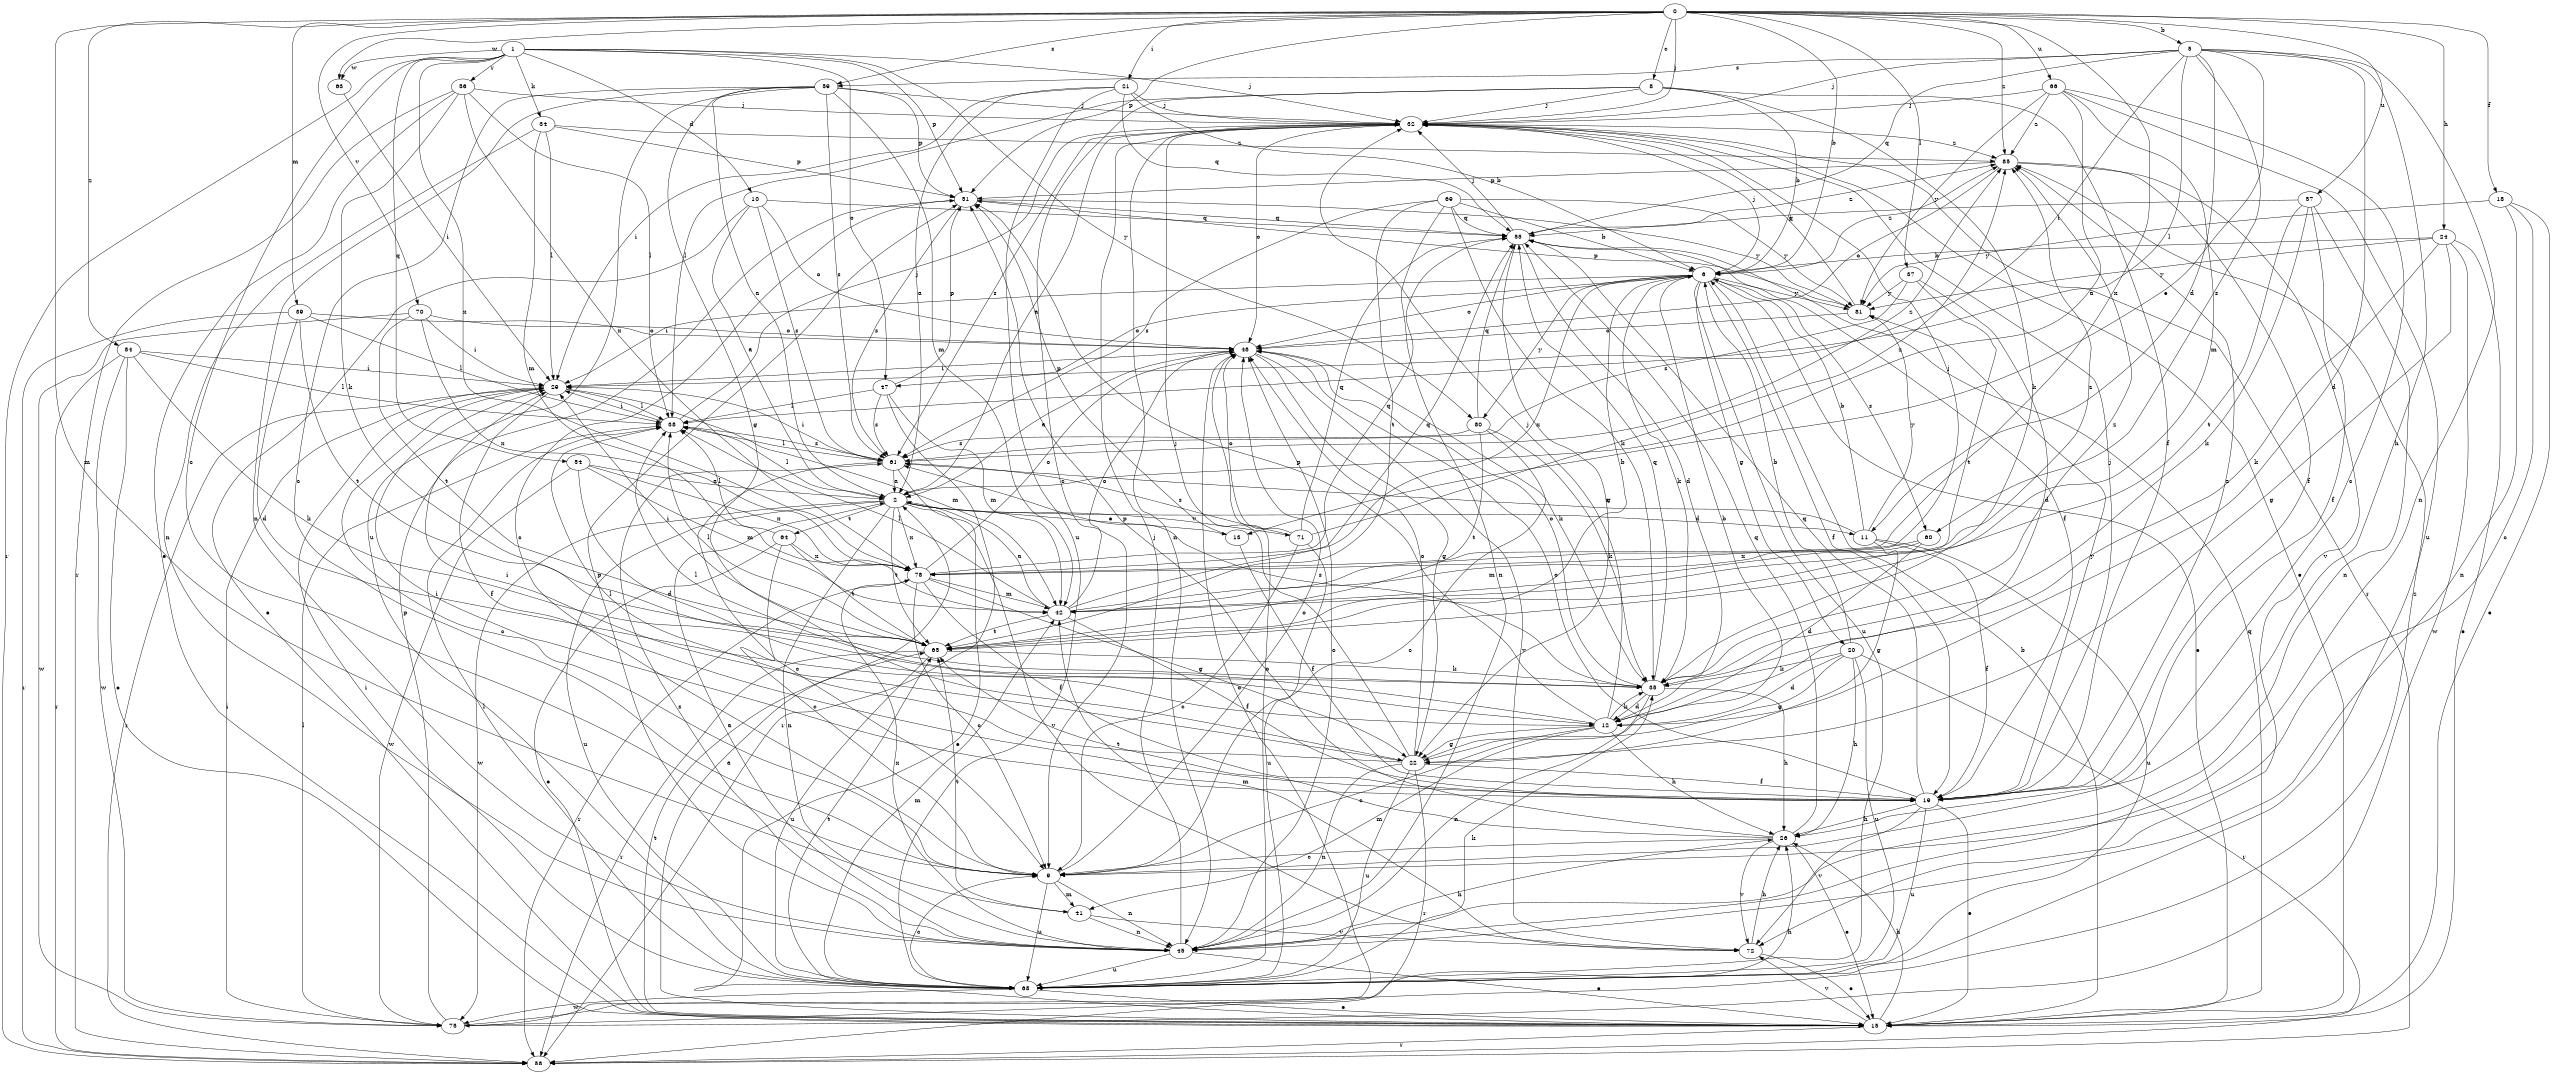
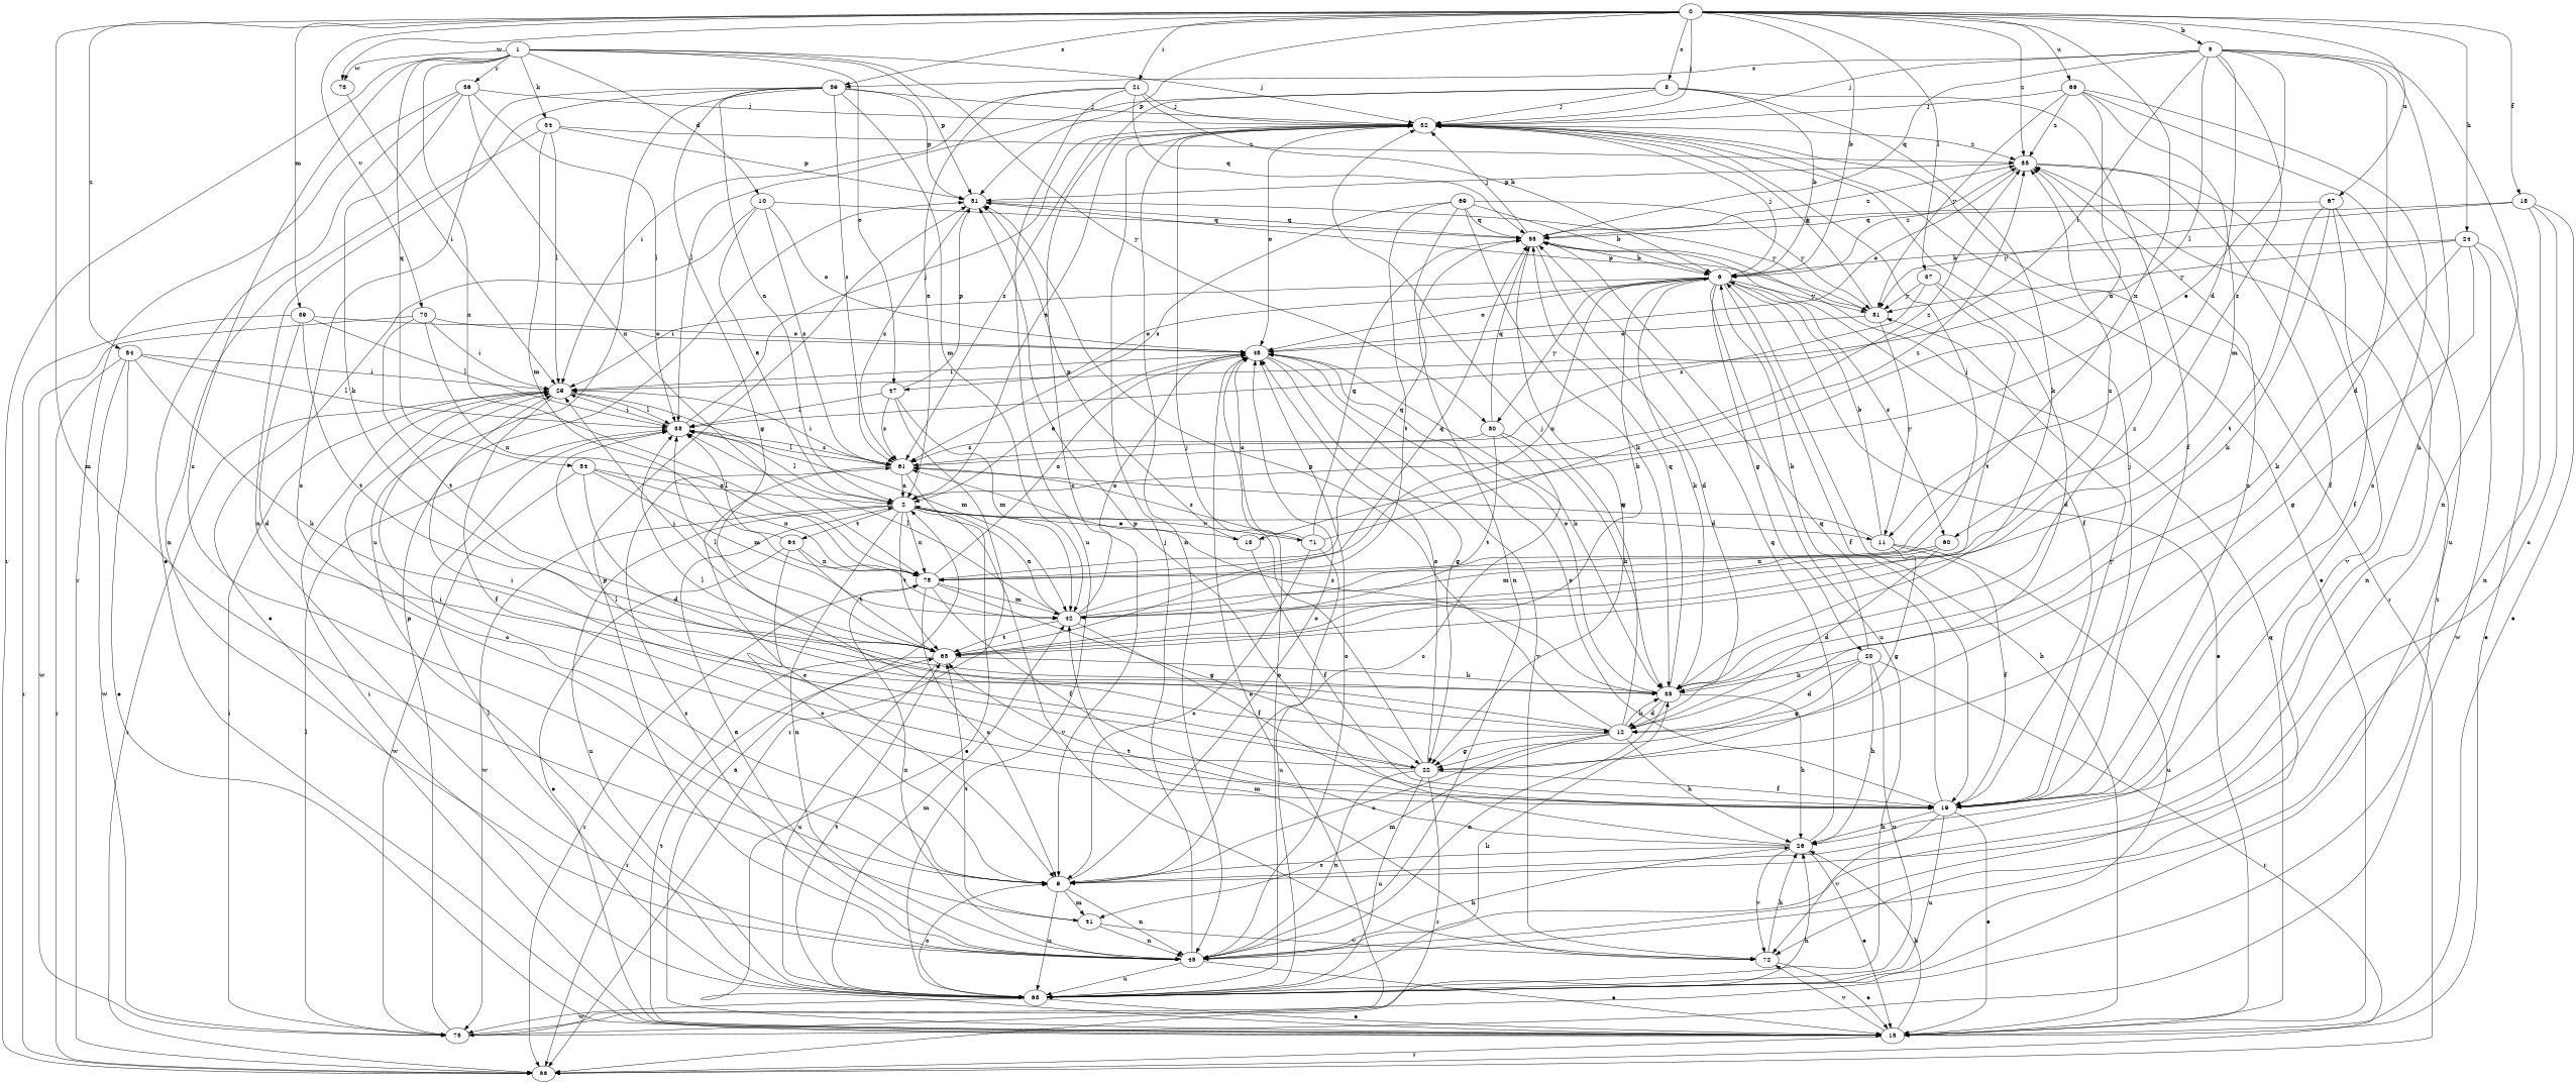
  strict digraph {
    0
    5
    6
    8
    18
    24
    n7 [label=21]
    32
    37
    39
    41
    51
    59
    66
-   67 [label=57]
+   67
    70
-   73 [label=63]
+   73
    78
    n19 [label=84]
    85
    11
    13
    38
    45
    12
    26
    29
    55
    60
    47
    80
    68
    15
    19
    20
    35
    48
    81
    9
    75
    22
    2
    58
    61
    65
    72
    42
    69
    1
    10
    34
    54
    56
    64
    71
    0 -> 5 [label=b]
    0 -> 6 [label=b]
    0 -> 8 [label=c]
    0 -> 18 [label=f]
    0 -> 24 [label=h]
    0 -> n7 [label=i]
    0 -> 32 [label=j]
    0 -> 37 [label=l]
    0 -> 39 [label=m]
    0 -> 41 [label=m]
    0 -> 51 [label=p]
    0 -> 59 [label=s]
    0 -> 66 [label=u]
    0 -> 67 [label=u]
    0 -> 70 [label=v]
    0 -> 73 [label=w]
    0 -> 78 [label=x]
    0 -> n19 [label=z]
    0 -> 85 [label=z]
    5 -> 32 [label=j]
    5 -> 59 [label=s]
    5 -> 11 [label=d]
    5 -> 13 [label=e]
    5 -> 38 [label=l]
    5 -> 45 [label=n]
    5 -> 12 [label=d]
    5 -> 26 [label=h]
    5 -> 29 [label=i]
    5 -> 55 [label=q]
    5 -> 60 [label=s]
    6 -> 32 [label=j]
    6 -> 78 [label=x]
    6 -> 85 [label=z]
    6 -> 29 [label=i]
    6 -> 60 [label=s]
    6 -> 47 [label=o]
    6 -> 80 [label=y]
    6 -> 68 [label=u]
    6 -> 15 [label=e]
    6 -> 19 [label=f]
    6 -> 20 [label=g]
    6 -> 35 [label=k]
    6 -> 48 [label=o]
    6 -> 81 [label=y]
    8 -> 6 [label=b]
    8 -> 32 [label=j]
    8 -> 38 [label=l]
    8 -> 19 [label=f]
    8 -> 35 [label=k]
    8 -> 9 [label=c]
    18 -> 45 [label=n]
+   18 -> 55 [label=q]
    18 -> 15 [label=e]
    18 -> 81 [label=y]
    18 -> 9 [label=c]
    24 -> 6 [label=b]
    24 -> 15 [label=e]
    24 -> 35 [label=k]
    24 -> 81 [label=y]
    24 -> 75 [label=w]
    24 -> 22 [label=g]
    n7 -> 6 [label=b]
    n7 -> 32 [label=j]
    n7 -> 29 [label=i]
    n7 -> 55 [label=q]
    n7 -> 68 [label=u]
    n7 -> 2 [label=a]
    32 -> 85 [label=z]
    32 -> 45 [label=n]
    32 -> 15 [label=e]
    32 -> 48 [label=o]
    32 -> 2 [label=a]
    32 -> 58 [label=r]
    32 -> 61 [label=s]
    37 -> 12 [label=d]
    37 -> 81 [label=y]
    37 -> 61 [label=s]
    37 -> 65 [label=t]
    39 -> 38 [label=l]
    39 -> 12 [label=d]
    39 -> 48 [label=o]
    39 -> 58 [label=r]
    39 -> 65 [label=t]
    41 -> 45 [label=n]
    41 -> 65 [label=t]
    41 -> 72 [label=v]
    51 -> 55 [label=q]
    51 -> 81 [label=y]
-   51 -> 9 [label=c]
    51 -> 61 [label=s]
    59 -> 32 [label=j]
    59 -> 51 [label=p]
    59 -> 45 [label=n]
    59 -> 68 [label=u]
    59 -> 9 [label=c]
    59 -> 22 [label=g]
    59 -> 2 [label=a]
    59 -> 61 [label=s]
    59 -> 42 [label=m]
    66 -> 32 [label=j]
    66 -> 85 [label=z]
    66 -> 68 [label=u]
    66 -> 81 [label=y]
    66 -> 9 [label=c]
    66 -> 2 [label=a]
    66 -> 42 [label=m]
    67 -> 45 [label=n]
    67 -> 55 [label=q]
    67 -> 19 [label=f]
    67 -> 35 [label=k]
    67 -> 65 [label=t]
    70 -> 78 [label=x]
    70 -> 29 [label=i]
    70 -> 48 [label=o]
    70 -> 75 [label=w]
    70 -> 65 [label=t]
    73 -> 29 [label=i]
    78 -> 55 [label=q]
    78 -> 19 [label=f]
    78 -> 48 [label=o]
    78 -> 9 [label=c]
    78 -> 22 [label=g]
    78 -> 58 [label=r]
    78 -> 42 [label=m]
    n19 -> 38 [label=l]
    n19 -> 29 [label=i]
    n19 -> 15 [label=e]
    n19 -> 35 [label=k]
    n19 -> 75 [label=w]
    n19 -> 58 [label=r]
    85 -> 51 [label=p]
    85 -> 19 [label=f]
    85 -> 48 [label=o]
    85 -> 72 [label=v]
    11 -> 6 [label=b]
    11 -> 68 [label=u]
    11 -> 19 [label=f]
-   11 -> 81 [label=y]
+   81 -> 11 [label=y]
    11 -> 22 [label=g]
    11 -> 61 [label=s]
    13 -> 51 [label=p]
    13 -> 19 [label=f]
    38 -> 32 [label=j]
    38 -> 29 [label=i]
    38 -> 61 [label=s]
    45 -> 32 [label=j]
    45 -> 51 [label=p]
    45 -> 78 [label=x]
    45 -> 26 [label=h]
    45 -> 68 [label=u]
    45 -> 15 [label=e]
    45 -> 48 [label=o]
    45 -> 2 [label=a]
    45 -> 61 [label=s]
    12 -> 32 [label=j]
    12 -> 41 [label=m]
    12 -> 51 [label=p]
    12 -> 38 [label=l]
    12 -> 26 [label=h]
    12 -> 35 [label=k]
    12 -> 9 [label=c]
    12 -> 22 [label=g]
    26 -> 51 [label=p]
    26 -> 55 [label=q]
    26 -> 15 [label=e]
    26 -> 9 [label=c]
    26 -> 65 [label=t]
    26 -> 72 [label=v]
    29 -> 38 [label=l]
    29 -> 19 [label=f]
    29 -> 9 [label=c]
    29 -> 58 [label=r]
    29 -> 42 [label=m]
    55 -> 32 [label=j]
    55 -> 85 [label=z]
    55 -> 12 [label=d]
    55 -> 19 [label=f]
    55 -> 22 [label=g]
    60 -> 78 [label=x]
    60 -> 12 [label=d]
    60 -> 42 [label=m]
    47 -> 51 [label=p]
    47 -> 38 [label=l]
    47 -> 58 [label=r]
    47 -> 61 [label=s]
    47 -> 42 [label=m]
    80 -> 55 [label=q]
    80 -> 35 [label=k]
    80 -> 9 [label=c]
    80 -> 61 [label=s]
    80 -> 65 [label=t]
    68 -> 38 [label=l]
    68 -> 29 [label=i]
    68 -> 15 [label=e]
    68 -> 35 [label=k]
    68 -> 48 [label=o]
    68 -> 9 [label=c]
    68 -> 75 [label=w]
    68 -> 65 [label=t]
    68 -> 42 [label=m]
    15 -> 6 [label=b]
    15 -> 26 [label=h]
    15 -> 55 [label=q]
    15 -> 2 [label=a]
    15 -> 58 [label=r]
    15 -> 65 [label=t]
    15 -> 72 [label=v]
    19 -> 32 [label=j]
    19 -> 85 [label=z]
    19 -> 26 [label=h]
    19 -> 29 [label=i]
    19 -> 55 [label=q]
    19 -> 68 [label=u]
    19 -> 15 [label=e]
    19 -> 48 [label=o]
    19 -> 81 [label=y]
    19 -> 72 [label=v]
    20 -> 6 [label=b]
    20 -> 12 [label=d]
    20 -> 26 [label=h]
    20 -> 68 [label=u]
    20 -> 35 [label=k]
    20 -> 22 [label=g]
    20 -> 58 [label=r]
    35 -> 85 [label=z]
    35 -> 45 [label=n]
    35 -> 12 [label=d]
    35 -> 26 [label=h]
    35 -> 55 [label=q]
    35 -> 48 [label=o]
    35 -> 61 [label=s]
    48 -> 29 [label=i]
    48 -> 35 [label=k]
    48 -> 22 [label=g]
    48 -> 2 [label=a]
    48 -> 72 [label=v]
    81 -> 32 [label=j]
    81 -> 51 [label=p]
    81 -> 48 [label=o]
    9 -> 41 [label=m]
    9 -> 45 [label=n]
    9 -> 68 [label=u]
    9 -> 48 [label=o]
    75 -> 51 [label=p]
    75 -> 85 [label=z]
    75 -> 38 [label=l]
    75 -> 26 [label=h]
    75 -> 29 [label=i]
    75 -> 48 [label=o]
-   22 -> 6 [label=b]
+   55 -> 6 [label=b]
    22 -> 32 [label=j]
    22 -> 38 [label=l]
    22 -> 45 [label=n]
    22 -> 29 [label=i]
    22 -> 68 [label=u]
    22 -> 19 [label=f]
    22 -> 48 [label=o]
    22 -> 58 [label=r]
    2 -> 78 [label=x]
    2 -> 11 [label=d]
    2 -> 13 [label=e]
    2 -> 38 [label=l]
    2 -> 45 [label=n]
    2 -> 68 [label=u]
    2 -> 75 [label=w]
    2 -> 65 [label=t]
    2 -> 72 [label=v]
    2 -> 64 [label=t]
    2 -> 71 [label=v]
    61 -> 85 [label=z]
    61 -> 38 [label=l]
    61 -> 29 [label=i]
    61 -> 15 [label=e]
    61 -> 9 [label=c]
    61 -> 2 [label=a]
    65 -> 6 [label=b]
    65 -> 38 [label=l]
    65 -> 29 [label=i]
    65 -> 68 [label=u]
    65 -> 35 [label=k]
    65 -> 58 [label=r]
    72 -> 26 [label=h]
    72 -> 15 [label=e]
    72 -> 42 [label=m]
    42 -> 32 [label=j]
    42 -> 85 [label=z]
    42 -> 38 [label=l]
    42 -> 55 [label=q]
    42 -> 19 [label=f]
    42 -> 48 [label=o]
    42 -> 2 [label=a]
    42 -> 65 [label=t]
    69 -> 6 [label=b]
    69 -> 45 [label=n]
    69 -> 55 [label=q]
    69 -> 35 [label=k]
    69 -> 81 [label=y]
    69 -> 61 [label=s]
    69 -> 65 [label=t]
    1 -> 32 [label=j]
    1 -> 51 [label=p]
    1 -> 73 [label=w]
    1 -> 78 [label=x]
    1 -> 47 [label=o]
    1 -> 80 [label=y]
    1 -> 9 [label=c]
    1 -> 58 [label=r]
    1 -> 10 [label=d]
    1 -> 34 [label=k]
    1 -> 54 [label=q]
    1 -> 56 [label=r]
    10 -> 55 [label=q]
    10 -> 15 [label=e]
    10 -> 48 [label=o]
    10 -> 2 [label=a]
    10 -> 61 [label=s]
    34 -> 51 [label=p]
    34 -> 85 [label=z]
    34 -> 45 [label=n]
    34 -> 29 [label=l]
    34 -> 42 [label=m]
    54 -> 78 [label=x]
    54 -> 12 [label=d]
    54 -> 75 [label=w]
    54 -> 2 [label=a]
    54 -> 42 [label=m]
    56 -> 32 [label=j]
    56 -> 78 [label=x]
    56 -> 38 [label=l]
    56 -> 15 [label=e]
    56 -> 35 [label=k]
    56 -> 58 [label=r]
    64 -> 78 [label=x]
    64 -> 38 [label=l]
    64 -> 15 [label=e]
    64 -> 9 [label=c]
    64 -> 65 [label=t]
    71 -> 85 [label=z]
    71 -> 55 [label=q]
    71 -> 68 [label=u]
    71 -> 48 [label=o]
    71 -> 9 [label=c]
    71 -> 61 [label=s]
  }
